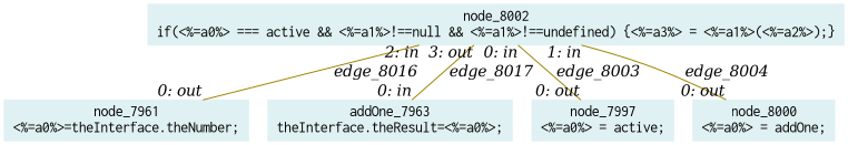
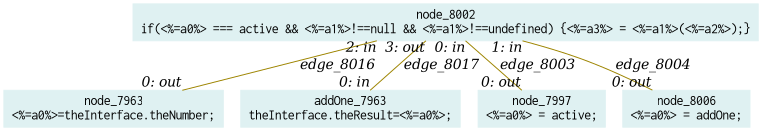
  digraph {
    node [color="#dff1f2" fontname=Courier shape=box style=filled]
    edge [arrowHead=none arrowsize=1 color="#9d8400" dir=none fontname="Times-Italic" headlabel="0: out"]
-   n1 [label="node_7961\n<%=a0%>=theInterface.theNumber;\n"]
+   n1 [label="node_7963\n<%=a0%>=theInterface.theNumber;\n"]
    n2 [label="addOne_7963\ntheInterface.theResult=<%=a0%>;\n"]
    n3 [label="node_7997\n<%=a0%> = active;\n"]
-   n4 [label="node_8000\n<%=a0%> = addOne;\n"]
+   n4 [label="node_8006\n<%=a0%> = addOne;\n"]
    n5 [label="node_8002\nif(<%=a0%> === active && <%=a1%>!==null && <%=a1%>!==undefined) {<%=a3%> = <%=a1%>(<%=a2%>);}\n"]
    n5 -> n1 [label=edge_8016 taillabel="2: in"]
    n5 -> n2 [headlabel="0: in" label=edge_8017 taillabel="3: out"]
    n5 -> n3 [label=edge_8003 taillabel="0: in"]
    n5 -> n4 [label=edge_8004 taillabel="1: in"]
  }
